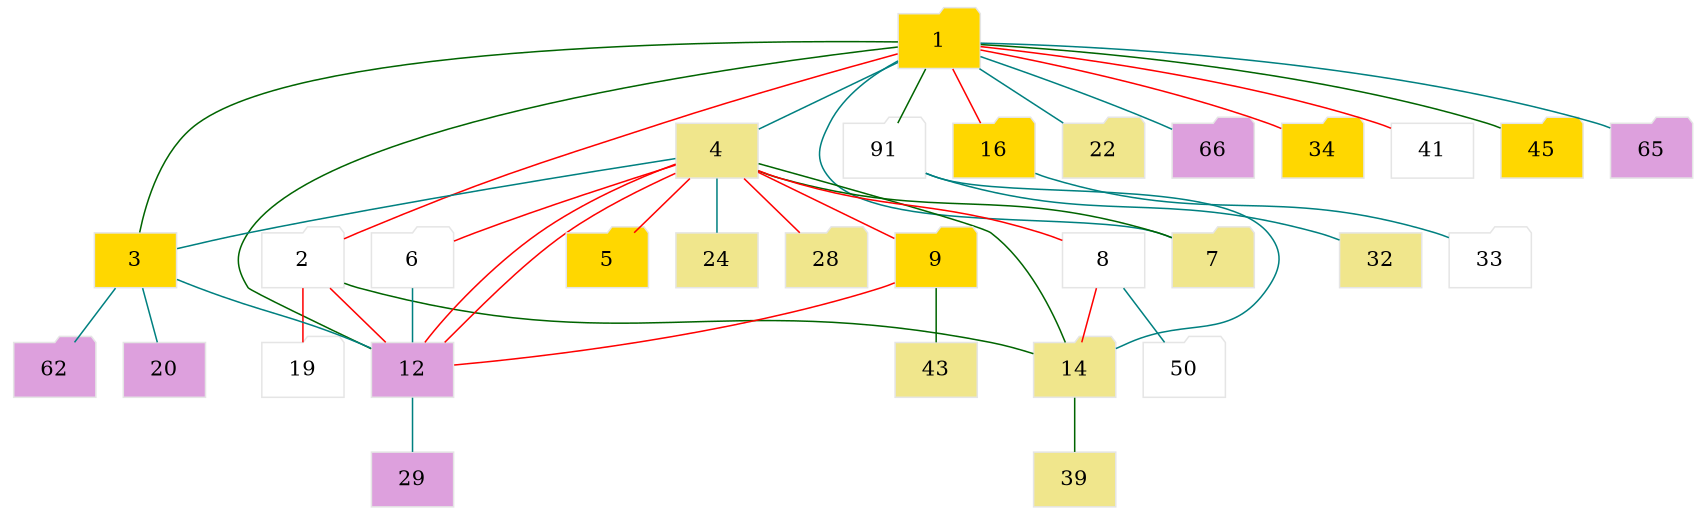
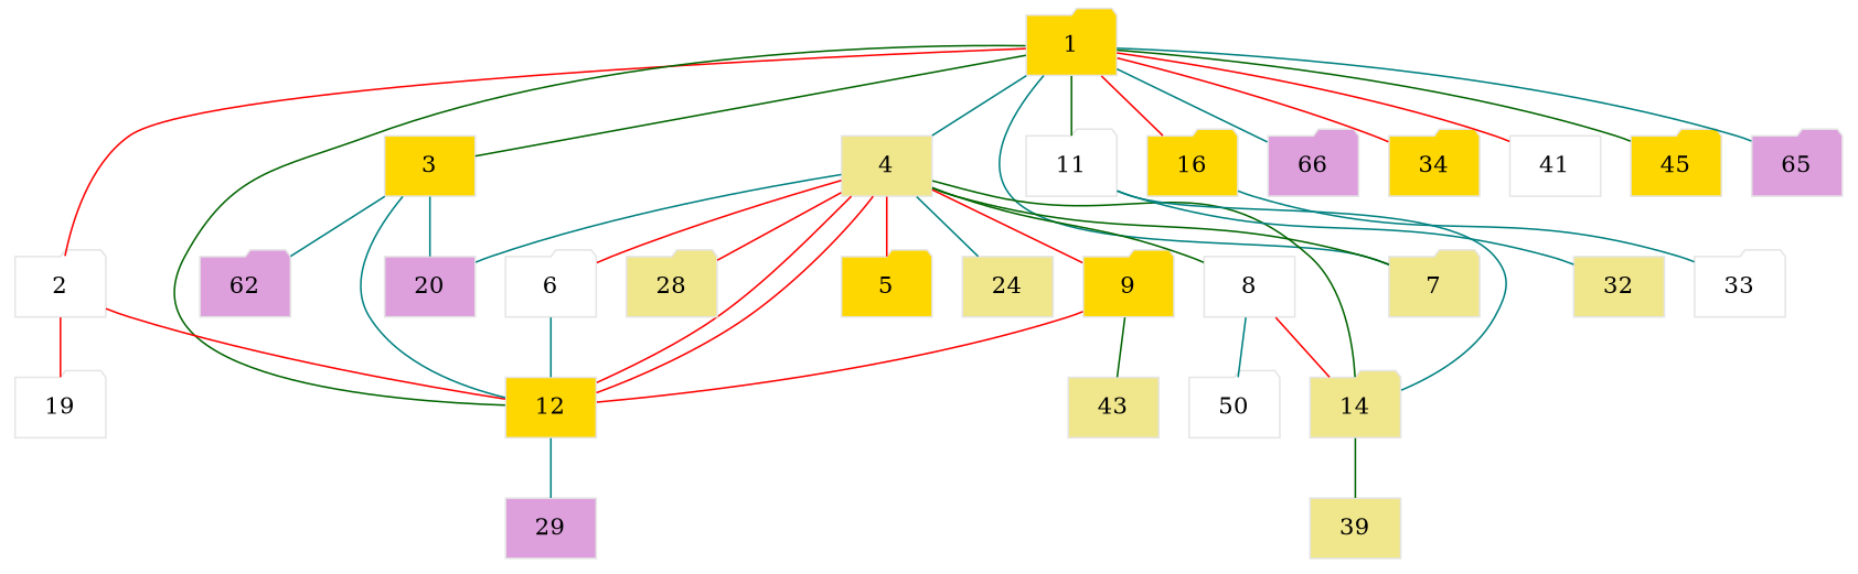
  graph {
    node [color=gray90 fillcolor=khaki shape=folder style=filled]
    edge [color=teal]
    1 [fillcolor=gold super="+36+10"]
    2 [fillcolor=white super="+15"]
    3 [fillcolor=gold shape=box]
    4 [shape=box super="+30"]
    7 [super="+38"]
-   11 [fillcolor=white label=91]
-   12 [fillcolor=plum shape=box super="+42+18+52+35+13+40+17+48+59+60"]
+   11 [fillcolor=white]
+   12 [fillcolor=gold shape=box super="+42+18+52+35+13+40+17+48+59+60"]
    16 [fillcolor=gold super="+27"]
-   22 [super="+55"]
    n10 [fillcolor=plum label=66]
    34 [fillcolor=gold]
    41 [fillcolor=white shape=box super="+57"]
    45 [fillcolor=gold]
    65 [fillcolor=plum]
    14 [super="+21+56+54"]
    19 [fillcolor=white]
    20 [fillcolor=plum shape=box super="+37"]
    62 [fillcolor=plum]
    9 [fillcolor=gold super="+23"]
    5 [fillcolor=gold]
    6 [fillcolor=white]
    8 [fillcolor=white shape=box]
    24 [shape=box]
    28
    43 [shape=box]
    32 [shape=box]
    29 [fillcolor=plum shape=box super="+31"]
    33 [fillcolor=white]
    39 [shape=box]
    50 [fillcolor=white]
    1 -- 2 [color=red]
    1 -- 3 [color=darkgreen weight=2]
    1 -- 4
    1 -- 7
    1 -- 11 [color=darkgreen]
    1 -- 12 [color=darkgreen]
    1 -- 16 [color=red]
-   1 -- 22
    1 -- n10
    1 -- 34 [color=red]
    1 -- 41 [color=red]
    1 -- 45 [color=darkgreen]
    1 -- 65
    2 -- 12 [color=red weight=2]
-   2 -- 14 [color=darkgreen]
    2 -- 19 [color=red]
    3 -- 12
    3 -- 20
    3 -- 62
    4 -- 7 [color=darkgreen weight=2]
    4 -- 12 [color=red weight=2]
    4 -- 12 [color=red]
    4 -- 14 [color=darkgreen]
-   4 -- 3
+   4 -- 20
    4 -- 9 [color=red]
    4 -- 5 [color=red]
    4 -- 6 [color=red]
-   4 -- 8 [color=red]
+   4 -- 8 [color=darkgreen]
    4 -- 24
    4 -- 28 [color=red]
    11 -- 14
    11 -- 32
    12 -- 29 [weight=2]
    16 -- 33
    14 -- 39 [color=darkgreen]
    9 -- 12 [color=red]
    9 -- 43 [color=darkgreen]
    6 -- 12
    8 -- 14 [color=red weight=2]
    8 -- 50
  }
